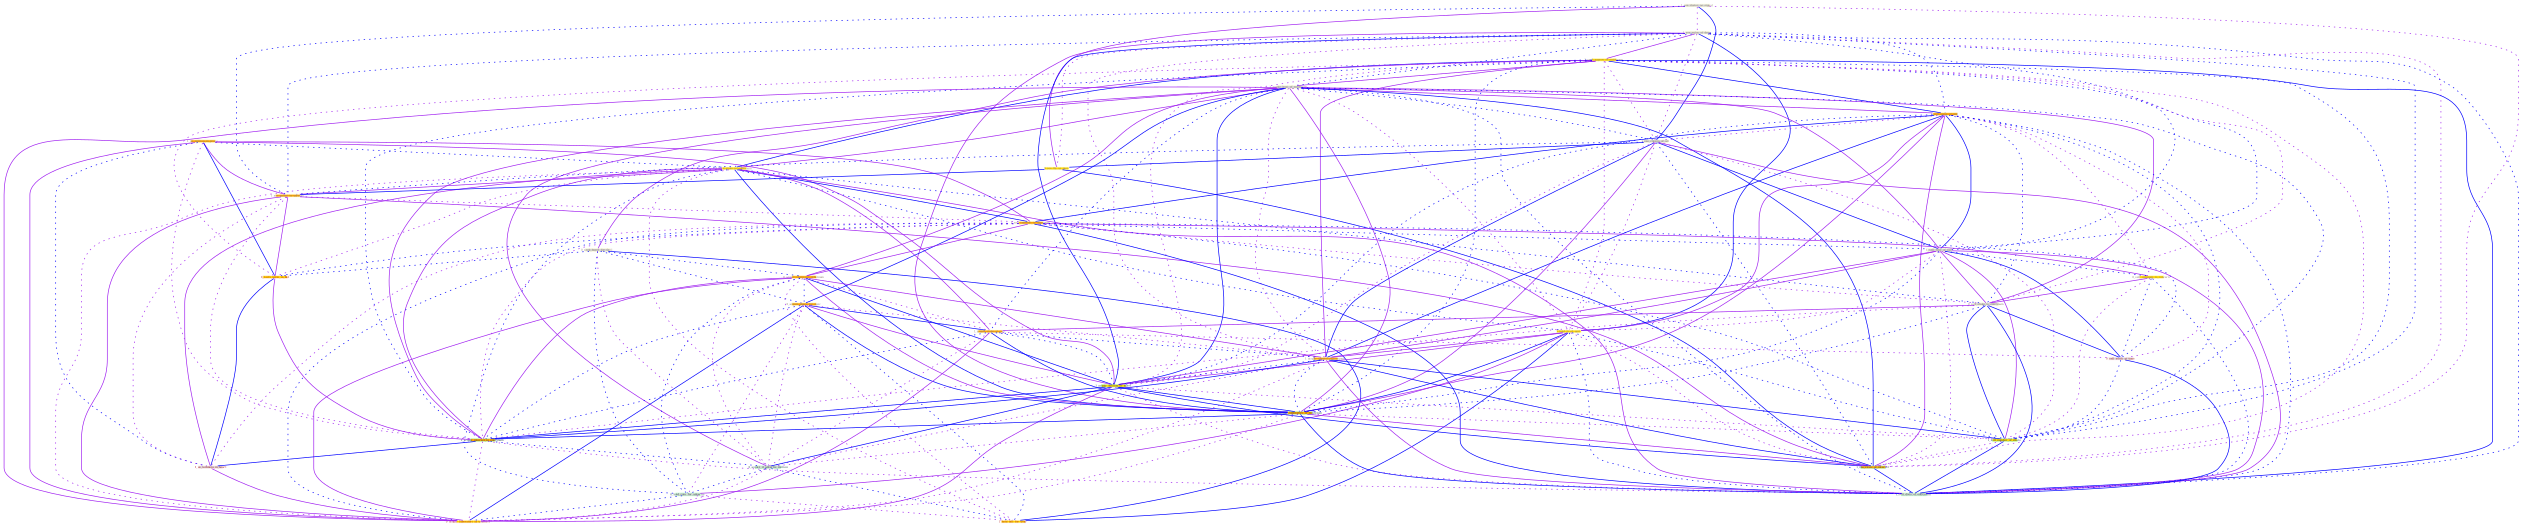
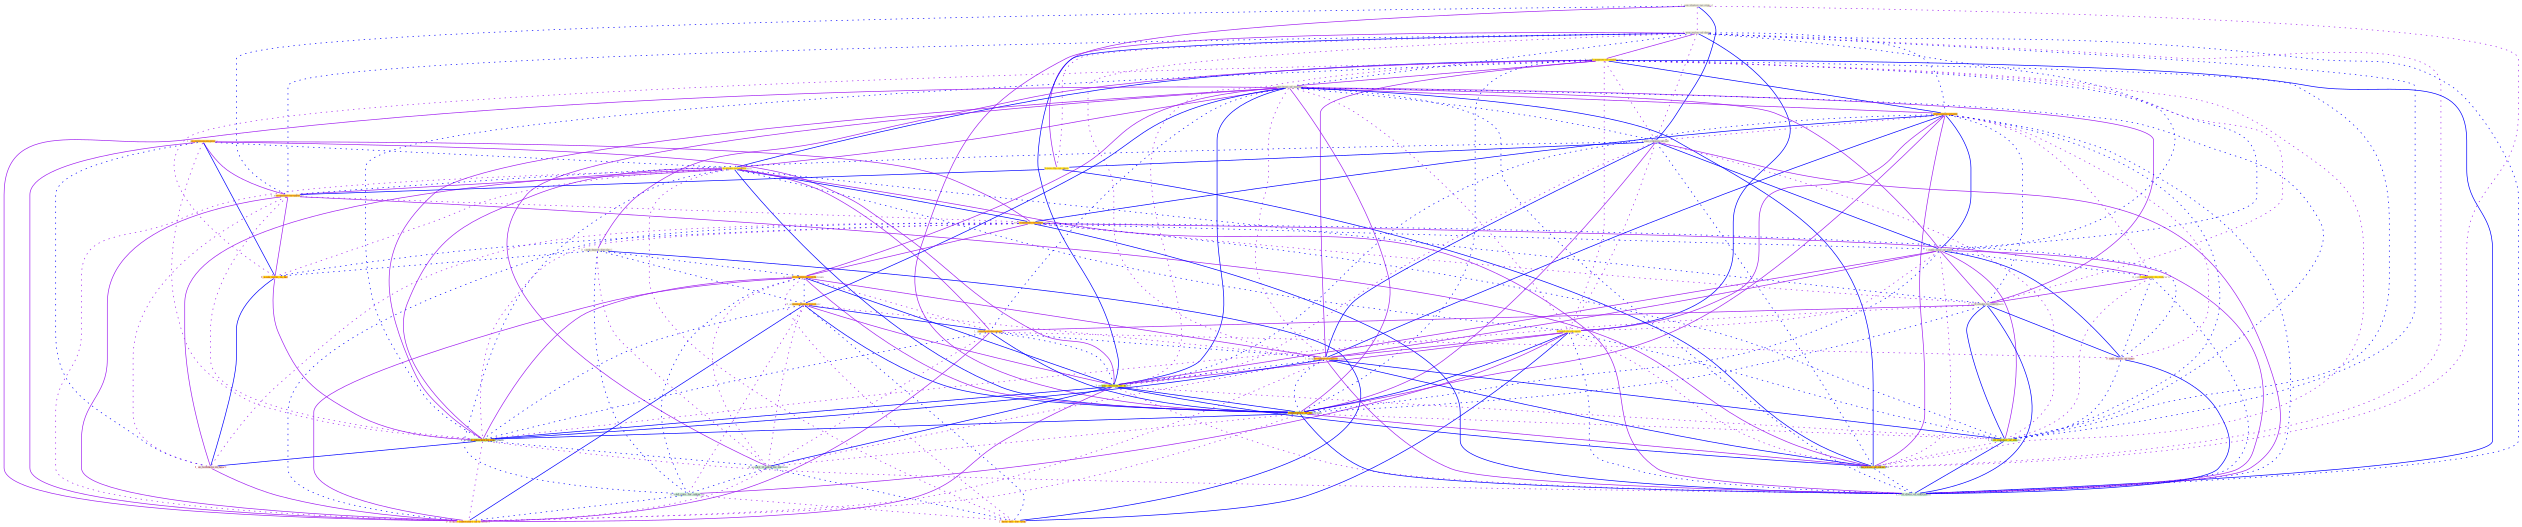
  graph {
    node [color="#ffffe0" fillcolor=lightgrey fixedsize=true fontcolor="#8b7d6b" fontsize=4 shape=polygon style=filled]
    edge [color=purple style=dotted w=1]
    "0_see_rhetor_as_signal " [height=.06 width=.5]
    "1_see_veloc_of_drop " [height=.06 width=.5]
    "1_seek_approv_of_entitynam " [fillcolor=gold height=.06 width=.5]
    "1_us_million_in_proce " [fillcolor=orange height=.06 width=.5]
    "1_acquir_busi_of_entitynam " [height=.06 width=.5]
    "1_hold_stake_in_entitynam " [fillcolor=gold height=.06 width=.5]
    "1_sell_some_of_unit " [fillcolor=orange height=.06 width=.5]
    "0_seek_buyer_for_facil " [height=.06 width=.5]
    "1_see_culmin_of_all " [height=.06 width=.5]
    "0_see_thi_as_piec " [fillcolor=gold height=.06 width=.5]
    "1_see_galaxi_in_univers " [fillcolor=orange height=.06 width=.5]
    "1_sell_interest_in_othernum " [fillcolor=orange height=.06 width=.5]
    "0_acquir_share_for_othernum " [fillcolor=orange height=.06 width=.5]
    "0_acquir_share_for_penc " [fillcolor=orange height=.06 width=.5]
    "1_sell_type_of_suit " [height=.06 width=.5]
    "0_sell_compani_to_concern " [fillcolor=gold height=.06 width=.5]
    "1_hold_%_of_unit " [fillcolor=gold height=.06 width=.5]
    "0_sell_stake_to_entitynam " [height=.06 width=.5]
    "0_acquir_stake_at_cost " [fillcolor=orange height=.06 width=.5]
    "1_acquir_control_of_compani " [fillcolor=orange height=.06 width=.5]
-   "0_seek_term_in_bid " [color="#fff0f5" fillcolor=gold fontcolor="#b22222" height=.06 width=.5 label="0_reviv_term_in_bid"]
+   "0_seek_term_in_bid " [color="#fff0f5" fillcolor=gold fontcolor="#b22222" height=.06 width=.5]
    n22 [color="#fff0f5" fontcolor="#b22222" height=.06 label="8_us_techniqu_in_heart" width=.5]
    "0_acquir_laboratori_in_transact " [color="#fff0f5" fillcolor=gold fontcolor="#b22222" height=.06 width=.5]
    "0_sell_stock_at_time " [color="#fff0f5" fontcolor="#b22222" height=.06 width=.5]
    "1_hold_bill_for_year " [color="#fff0f5" fillcolor=gold fontcolor="#b22222" height=.06 width=.5]
    "1_see_reviv_of_interest " [color="#BDFCC9" fillcolor=orange fontcolor="#2f4f4f" height=.06 width=.5]
    "1_acquir_million_of_asset " [color="#BDFCC9" fillcolor=gold fontcolor="#2f4f4f" height=.06 width=.5]
    "1_acquir_laboratori_of_entitynam " [color="#BDFCC9" fillcolor=orange fontcolor="#2f4f4f" height=.06 width=.5]
    "1_sell_number_of_share " [color="#BDFCC9" fillcolor=gold fontcolor="#2f4f4f" height=.06 width=.5]
    "1_sell_divis_of_entitynam " [color="#BDFCC9" fontcolor="#2f4f4f" height=.06 width=.5]
    "1_acquir_interest_in_entitynam " [color="#BDFCC9" fillcolor=orange fontcolor="#2f4f4f" height=.06 width=.5]
    n32 [color="#BDFCC9" fontcolor="#2f4f4f" height=.06 label="0_acquir_it_advertis_million" width=.5]
    "0_hold_rate_for_advertis " [color="#BDFCC9" fontcolor="#2f4f4f" height=.06 width=.5]
    subgraph sub_1 {
      "0_see_rhetor_as_signal "
      "1_see_veloc_of_drop "
      "1_seek_approv_of_entitynam "
      "1_us_million_in_proce "
      "1_acquir_busi_of_entitynam "
      "1_hold_stake_in_entitynam "
      "1_sell_some_of_unit "
      "0_seek_buyer_for_facil "
      "1_see_culmin_of_all "
      "0_see_thi_as_piec "
      "1_see_galaxi_in_univers "
      "1_sell_interest_in_othernum "
      "0_acquir_share_for_othernum "
      "0_acquir_share_for_penc "
      "1_sell_type_of_suit "
      "0_sell_compani_to_concern "
      "1_hold_%_of_unit "
      "0_sell_stake_to_entitynam "
      "0_acquir_stake_at_cost "
      "1_acquir_control_of_compani "
    }
    subgraph sub_2 {
      "0_seek_term_in_bid "
      n22
      "0_acquir_laboratori_in_transact "
      "0_sell_stock_at_time "
      "1_hold_bill_for_year "
    }
    "0_see_rhetor_as_signal " -- "1_see_veloc_of_drop "
    "0_see_rhetor_as_signal " -- "1_see_culmin_of_all " [color=blue style=solid]
    "0_see_rhetor_as_signal " -- "0_see_thi_as_piec " [style=solid w=2]
    "0_see_rhetor_as_signal " -- "1_see_galaxi_in_univers " [color=blue]
    "0_see_rhetor_as_signal " -- "1_see_reviv_of_interest "
    "1_see_veloc_of_drop " -- "1_seek_approv_of_entitynam " [style=solid]
    "1_see_veloc_of_drop " -- "1_acquir_busi_of_entitynam " [color=blue]
    "1_see_veloc_of_drop " -- "1_sell_some_of_unit " [color=blue]
    "1_see_veloc_of_drop " -- "1_see_culmin_of_all " [w=2]
    "1_see_veloc_of_drop " -- "0_see_thi_as_piec "
    "1_see_veloc_of_drop " -- "1_see_galaxi_in_univers " [color=blue]
    "1_see_veloc_of_drop " -- "1_sell_type_of_suit " [color=blue]
    "1_see_veloc_of_drop " -- "1_hold_%_of_unit " [color=blue style=solid]
    "1_see_veloc_of_drop " -- "1_acquir_control_of_compani "
    "1_see_veloc_of_drop " -- "1_see_reviv_of_interest " [w=2]
    "1_see_veloc_of_drop " -- "1_acquir_million_of_asset " [color=blue style=solid]
    "1_see_veloc_of_drop " -- "1_acquir_laboratori_of_entitynam " [style=solid]
    "1_see_veloc_of_drop " -- "1_sell_number_of_share " [color=blue]
    "1_see_veloc_of_drop " -- "1_sell_divis_of_entitynam " [color=blue]
    "1_seek_approv_of_entitynam " -- "1_acquir_busi_of_entitynam " [style=solid w=2]
    "1_seek_approv_of_entitynam " -- "1_hold_stake_in_entitynam " [color=blue style=solid]
    "1_seek_approv_of_entitynam " -- "1_sell_some_of_unit " [color=blue style=solid]
    "1_seek_approv_of_entitynam " -- "0_seek_buyer_for_facil " [style=solid]
    "1_seek_approv_of_entitynam " -- "1_see_culmin_of_all "
    "1_seek_approv_of_entitynam " -- "1_sell_type_of_suit " [color=blue]
    "1_seek_approv_of_entitynam " -- "1_hold_%_of_unit "
    "1_seek_approv_of_entitynam " -- "0_sell_stake_to_entitynam "
    "1_seek_approv_of_entitynam " -- "1_acquir_control_of_compani " [style=solid]
    "1_seek_approv_of_entitynam " -- "0_seek_term_in_bid "
    "1_seek_approv_of_entitynam " -- "1_see_reviv_of_interest "
    "1_seek_approv_of_entitynam " -- "1_acquir_million_of_asset "
    "1_seek_approv_of_entitynam " -- "1_acquir_laboratori_of_entitynam " [color=blue w=2]
    "1_seek_approv_of_entitynam " -- "1_sell_number_of_share " [color=blue]
    "1_seek_approv_of_entitynam " -- "1_sell_divis_of_entitynam " [color=blue style=solid w=2]
    "1_seek_approv_of_entitynam " -- "1_acquir_interest_in_entitynam " [color=blue]
    "1_us_million_in_proce " -- "1_hold_stake_in_entitynam " [color=blue]
    "1_us_million_in_proce " -- "1_see_galaxi_in_univers " [style=solid]
    "1_us_million_in_proce " -- "1_sell_interest_in_othernum " [style=solid]
    "1_us_million_in_proce " -- "0_seek_term_in_bid " [color=blue style=solid]
    "1_us_million_in_proce " -- n22 [color=blue w=2]
    "1_us_million_in_proce " -- "0_acquir_laboratori_in_transact " [style=solid]
    "1_us_million_in_proce " -- "1_acquir_million_of_asset " [style=solid]
    "1_us_million_in_proce " -- "1_acquir_interest_in_entitynam "
    "1_acquir_busi_of_entitynam " -- "1_hold_stake_in_entitynam " [style=solid]
    "1_acquir_busi_of_entitynam " -- "1_sell_some_of_unit " [style=solid]
    "1_acquir_busi_of_entitynam " -- "1_see_culmin_of_all " [color=blue]
    "1_acquir_busi_of_entitynam " -- "0_acquir_share_for_othernum " [style=solid]
    "1_acquir_busi_of_entitynam " -- "0_acquir_share_for_penc " [color=blue style=solid]
    "1_acquir_busi_of_entitynam " -- "1_sell_type_of_suit " [style=solid]
    "1_acquir_busi_of_entitynam " -- "1_hold_%_of_unit "
    "1_acquir_busi_of_entitynam " -- "0_sell_stake_to_entitynam " [style=solid]
    "1_acquir_busi_of_entitynam " -- "0_acquir_stake_at_cost " [color=blue]
    "1_acquir_busi_of_entitynam " -- "1_acquir_control_of_compani " [w=2]
    "1_acquir_busi_of_entitynam " -- "0_acquir_laboratori_in_transact " [style=solid]
    "1_acquir_busi_of_entitynam " -- "1_see_reviv_of_interest " [color=blue style=solid]
    "1_acquir_busi_of_entitynam " -- "1_acquir_million_of_asset " [color=blue style=solid w=2]
    "1_acquir_busi_of_entitynam " -- "1_acquir_laboratori_of_entitynam " [style=solid w=3]
    "1_acquir_busi_of_entitynam " -- "1_sell_number_of_share " [color=blue]
    "1_acquir_busi_of_entitynam " -- "1_sell_divis_of_entitynam " [color=blue w=2]
    "1_acquir_busi_of_entitynam " -- "1_acquir_interest_in_entitynam " [style=solid w=2]
    "1_acquir_busi_of_entitynam " -- n32 [style=solid]
    "1_hold_stake_in_entitynam " -- "1_see_galaxi_in_univers " [style=solid]
    "1_hold_stake_in_entitynam " -- "1_sell_interest_in_othernum " [color=blue style=solid]
    "1_hold_stake_in_entitynam " -- "1_hold_%_of_unit " [color=blue]
    "1_hold_stake_in_entitynam " -- "0_sell_stake_to_entitynam " [color=blue w=2]
    "1_hold_stake_in_entitynam " -- "0_acquir_stake_at_cost " [style=solid]
    "1_hold_stake_in_entitynam " -- "0_seek_term_in_bid "
    "1_hold_stake_in_entitynam " -- n22 [style=solid]
    "1_hold_stake_in_entitynam " -- "0_acquir_laboratori_in_transact "
    "1_hold_stake_in_entitynam " -- "1_hold_bill_for_year "
    "1_hold_stake_in_entitynam " -- "1_acquir_laboratori_of_entitynam " [color=blue style=solid]
    "1_hold_stake_in_entitynam " -- "1_sell_divis_of_entitynam " [style=solid]
    "1_hold_stake_in_entitynam " -- "1_acquir_interest_in_entitynam " [style=solid w=2]
    "1_hold_stake_in_entitynam " -- "0_hold_rate_for_advertis " [color=blue]
    "1_sell_some_of_unit " -- "1_see_culmin_of_all "
    "1_sell_some_of_unit " -- "1_sell_interest_in_othernum " [color=blue style=solid]
    "1_sell_some_of_unit " -- "1_sell_type_of_suit " [color=blue style=solid w=2]
    "1_sell_some_of_unit " -- "0_sell_compani_to_concern "
    "1_sell_some_of_unit " -- "1_hold_%_of_unit " [style=solid w=2]
    "1_sell_some_of_unit " -- "0_sell_stake_to_entitynam " [color=blue]
    "1_sell_some_of_unit " -- "1_acquir_control_of_compani " [color=blue style=solid]
    "1_sell_some_of_unit " -- "0_sell_stock_at_time "
    "1_sell_some_of_unit " -- "1_see_reviv_of_interest " [style=solid]
    "1_sell_some_of_unit " -- "1_acquir_million_of_asset " [color=blue]
    "1_sell_some_of_unit " -- "1_acquir_laboratori_of_entitynam " [style=solid]
    "1_sell_some_of_unit " -- "1_sell_number_of_share " [color=blue w=2]
    "1_sell_some_of_unit " -- "1_sell_divis_of_entitynam " [color=blue w=2]
    "0_seek_buyer_for_facil " -- "0_acquir_share_for_othernum " [color=blue]
    "0_seek_buyer_for_facil " -- "0_acquir_share_for_penc " [color=blue]
    "0_seek_buyer_for_facil " -- "0_seek_term_in_bid " [color=blue]
    "0_seek_buyer_for_facil " -- "1_hold_bill_for_year " [color=blue style=solid]
    "0_seek_buyer_for_facil " -- n32
    "0_seek_buyer_for_facil " -- "0_hold_rate_for_advertis " [color=blue]
    "1_see_culmin_of_all " -- "0_see_thi_as_piec " [color=blue style=solid]
    "1_see_culmin_of_all " -- "1_see_galaxi_in_univers " [color=blue]
    "1_see_culmin_of_all " -- "1_sell_type_of_suit " [color=blue style=solid]
    "1_see_culmin_of_all " -- "1_hold_%_of_unit "
    "1_see_culmin_of_all " -- "1_acquir_control_of_compani " [color=blue style=solid]
    "1_see_culmin_of_all " -- "1_see_reviv_of_interest " [color=blue w=2]
    "1_see_culmin_of_all " -- "1_acquir_million_of_asset "
    "1_see_culmin_of_all " -- "1_acquir_laboratori_of_entitynam " [style=solid]
    "1_see_culmin_of_all " -- "1_sell_number_of_share "
    "1_see_culmin_of_all " -- "1_sell_divis_of_entitynam " [style=solid]
    "0_see_thi_as_piec " -- "1_see_galaxi_in_univers " [color=blue style=solid]
    "0_see_thi_as_piec " -- "1_see_reviv_of_interest " [color=blue style=solid]
    "1_see_galaxi_in_univers " -- "1_sell_interest_in_othernum "
    "1_see_galaxi_in_univers " -- "0_seek_term_in_bid " [style=solid]
    "1_see_galaxi_in_univers " -- n22
    "1_see_galaxi_in_univers " -- "0_acquir_laboratori_in_transact " [style=solid]
    "1_see_galaxi_in_univers " -- "1_see_reviv_of_interest " [style=solid]
    "1_see_galaxi_in_univers " -- "1_acquir_interest_in_entitynam "
    "1_sell_interest_in_othernum " -- "0_acquir_share_for_othernum " [style=solid]
    "1_sell_interest_in_othernum " -- "1_sell_type_of_suit " [color=blue]
    "1_sell_interest_in_othernum " -- "0_sell_compani_to_concern " [style=solid]
    "1_sell_interest_in_othernum " -- "0_sell_stake_to_entitynam "
    "1_sell_interest_in_othernum " -- "0_seek_term_in_bid " [color=blue]
    "1_sell_interest_in_othernum " -- n22
    "1_sell_interest_in_othernum " -- "0_acquir_laboratori_in_transact " [color=blue]
    "1_sell_interest_in_othernum " -- "0_sell_stock_at_time " [color=blue]
    "1_sell_interest_in_othernum " -- "1_sell_number_of_share " [color=blue]
    "1_sell_interest_in_othernum " -- "1_sell_divis_of_entitynam " [color=blue style=solid]
    "1_sell_interest_in_othernum " -- "1_acquir_interest_in_entitynam " [w=2]
    "0_acquir_share_for_othernum " -- "0_acquir_share_for_penc " [color=blue w=3]
    "0_acquir_share_for_othernum " -- "0_acquir_stake_at_cost "
    "0_acquir_share_for_othernum " -- "1_acquir_control_of_compani " [style=solid]
    "0_acquir_share_for_othernum " -- "0_acquir_laboratori_in_transact " [style=solid]
    "0_acquir_share_for_othernum " -- "1_hold_bill_for_year "
    "0_acquir_share_for_othernum " -- "1_acquir_million_of_asset " [color=blue style=solid]
    "0_acquir_share_for_othernum " -- "1_acquir_laboratori_of_entitynam " [style=solid]
    "0_acquir_share_for_othernum " -- "1_acquir_interest_in_entitynam " [style=solid]
    "0_acquir_share_for_othernum " -- n32 [w=2]
    "0_acquir_share_for_othernum " -- "0_hold_rate_for_advertis " [color=blue]
    "0_acquir_share_for_penc " -- "0_acquir_stake_at_cost " [color=blue style=solid]
    "0_acquir_share_for_penc " -- "1_acquir_control_of_compani "
    "0_acquir_share_for_penc " -- "0_acquir_laboratori_in_transact " [color=blue style=solid]
    "0_acquir_share_for_penc " -- "1_hold_bill_for_year " [color=blue]
    "0_acquir_share_for_penc " -- "1_acquir_million_of_asset " [style=solid]
    "0_acquir_share_for_penc " -- "1_acquir_laboratori_of_entitynam " [color=blue style=solid]
    "0_acquir_share_for_penc " -- "1_acquir_interest_in_entitynam " [color=blue]
    "0_acquir_share_for_penc " -- n32 [w=2]
    "0_acquir_share_for_penc " -- "0_hold_rate_for_advertis "
    "1_sell_type_of_suit " -- "0_sell_compani_to_concern " [color=blue]
    "1_sell_type_of_suit " -- "1_hold_%_of_unit "
    "1_sell_type_of_suit " -- "0_sell_stake_to_entitynam " [style=solid]
    "1_sell_type_of_suit " -- "1_acquir_control_of_compani " [style=solid]
    "1_sell_type_of_suit " -- "0_sell_stock_at_time " [color=blue style=solid]
    "1_sell_type_of_suit " -- "1_see_reviv_of_interest "
    "1_sell_type_of_suit " -- "1_acquir_million_of_asset " [style=solid]
    "1_sell_type_of_suit " -- "1_acquir_laboratori_of_entitynam " [color=blue]
    "1_sell_type_of_suit " -- "1_sell_number_of_share " [style=solid w=2]
    "1_sell_type_of_suit " -- "1_sell_divis_of_entitynam " [style=solid w=2]
    "0_sell_compani_to_concern " -- "0_sell_stake_to_entitynam " [style=solid w=2]
    "0_sell_compani_to_concern " -- "0_sell_stock_at_time " [color=blue]
    "0_sell_compani_to_concern " -- "1_sell_number_of_share "
    "0_sell_compani_to_concern " -- "1_sell_divis_of_entitynam " [color=blue]
    "1_hold_%_of_unit " -- "1_acquir_control_of_compani " [style=solid]
    "1_hold_%_of_unit " -- "1_hold_bill_for_year " [color=blue style=solid]
    "1_hold_%_of_unit " -- "1_see_reviv_of_interest "
    "1_hold_%_of_unit " -- "1_acquir_million_of_asset " [style=solid]
    "1_hold_%_of_unit " -- "1_acquir_laboratori_of_entitynam " [color=blue style=solid]
    "1_hold_%_of_unit " -- "1_sell_number_of_share " [color=blue]
    "1_hold_%_of_unit " -- "1_sell_divis_of_entitynam " [color=blue]
    "1_hold_%_of_unit " -- "0_hold_rate_for_advertis " [style=solid]
    "0_sell_stake_to_entitynam " -- "0_acquir_stake_at_cost " [style=solid]
    "0_sell_stake_to_entitynam " -- "0_sell_stock_at_time " [color=blue style=solid]
    "0_sell_stake_to_entitynam " -- "1_acquir_laboratori_of_entitynam " [color=blue]
    "0_sell_stake_to_entitynam " -- "1_sell_number_of_share " [color=blue style=solid]
    "0_sell_stake_to_entitynam " -- "1_sell_divis_of_entitynam " [color=blue style=solid w=2]
    "0_sell_stake_to_entitynam " -- "1_acquir_interest_in_entitynam "
    "0_acquir_stake_at_cost " -- "1_acquir_control_of_compani " [color=blue]
    "0_acquir_stake_at_cost " -- "0_acquir_laboratori_in_transact " [style=solid]
    "0_acquir_stake_at_cost " -- "0_sell_stock_at_time "
    "0_acquir_stake_at_cost " -- "1_acquir_million_of_asset " [color=blue]
    "0_acquir_stake_at_cost " -- "1_acquir_laboratori_of_entitynam " [color=blue style=solid]
    "0_acquir_stake_at_cost " -- "1_acquir_interest_in_entitynam " [color=blue]
    "0_acquir_stake_at_cost " -- n32
    "1_acquir_control_of_compani " -- "0_acquir_laboratori_in_transact "
    "1_acquir_control_of_compani " -- "1_see_reviv_of_interest " [color=blue style=solid]
    "1_acquir_control_of_compani " -- "1_acquir_million_of_asset " [color=blue w=2]
    "1_acquir_control_of_compani " -- "1_acquir_laboratori_of_entitynam " [color=blue w=2]
    "1_acquir_control_of_compani " -- "1_sell_number_of_share " [color=blue style=solid]
    "1_acquir_control_of_compani " -- "1_sell_divis_of_entitynam " [style=solid]
    "1_acquir_control_of_compani " -- "1_acquir_interest_in_entitynam " [color=blue style=solid]
    "1_acquir_control_of_compani " -- n32
    "0_seek_term_in_bid " -- n22 [color=blue style=solid]
    "0_seek_term_in_bid " -- "1_acquir_interest_in_entitynam " [style=solid]
    n22 -- "0_acquir_laboratori_in_transact " [style=solid]
    "0_sell_stock_at_time " -- "1_sell_number_of_share " [color=blue]
    "0_sell_stock_at_time " -- "1_sell_divis_of_entitynam " [color=blue style=solid]
-   "1_see_reviv_of_interest " -- "1_sell_divis_of_entitynam " [color=blue style=solid]
+   "1_see_reviv_of_interest " -- "1_sell_divis_of_entitynam " [color=blue]
    "1_acquir_million_of_asset " -- "0_acquir_laboratori_in_transact " [style=solid]
    "1_acquir_million_of_asset " -- "1_see_reviv_of_interest " [color=blue style=solid]
    "1_acquir_million_of_asset " -- "1_acquir_laboratori_of_entitynam " [color=blue style=solid w=2]
    "1_acquir_million_of_asset " -- "1_sell_number_of_share "
    "1_acquir_million_of_asset " -- "1_sell_divis_of_entitynam "
    "1_acquir_million_of_asset " -- "1_acquir_interest_in_entitynam " [color=blue style=solid]
    "1_acquir_million_of_asset " -- n32 [color=blue style=solid]
    "1_acquir_laboratori_of_entitynam " -- "0_acquir_laboratori_in_transact " [w=2]
    "1_acquir_laboratori_of_entitynam " -- "1_see_reviv_of_interest " [style=solid]
    "1_acquir_laboratori_of_entitynam " -- "1_sell_number_of_share "
    "1_acquir_laboratori_of_entitynam " -- "1_sell_divis_of_entitynam " [color=blue style=solid w=2]
    "1_acquir_laboratori_of_entitynam " -- "1_acquir_interest_in_entitynam " [color=blue style=solid w=2]
    "1_acquir_laboratori_of_entitynam " -- n32
    "1_sell_number_of_share " -- "1_see_reviv_of_interest "
    "1_sell_number_of_share " -- "1_sell_divis_of_entitynam " [color=blue style=solid w=2]
    "1_acquir_interest_in_entitynam " -- n22 [color=blue style=solid]
    "1_acquir_interest_in_entitynam " -- "0_acquir_laboratori_in_transact " [w=2]
    "1_acquir_interest_in_entitynam " -- "1_sell_divis_of_entitynam "
    "1_acquir_interest_in_entitynam " -- n32 [color=blue]
    n32 -- "0_acquir_laboratori_in_transact "
    n32 -- "1_hold_bill_for_year " [color=blue]
    n32 -- "0_hold_rate_for_advertis " [color=blue]
    "0_hold_rate_for_advertis " -- "0_acquir_laboratori_in_transact " [color=blue]
    "0_hold_rate_for_advertis " -- "1_hold_bill_for_year " [w=2]
  }
